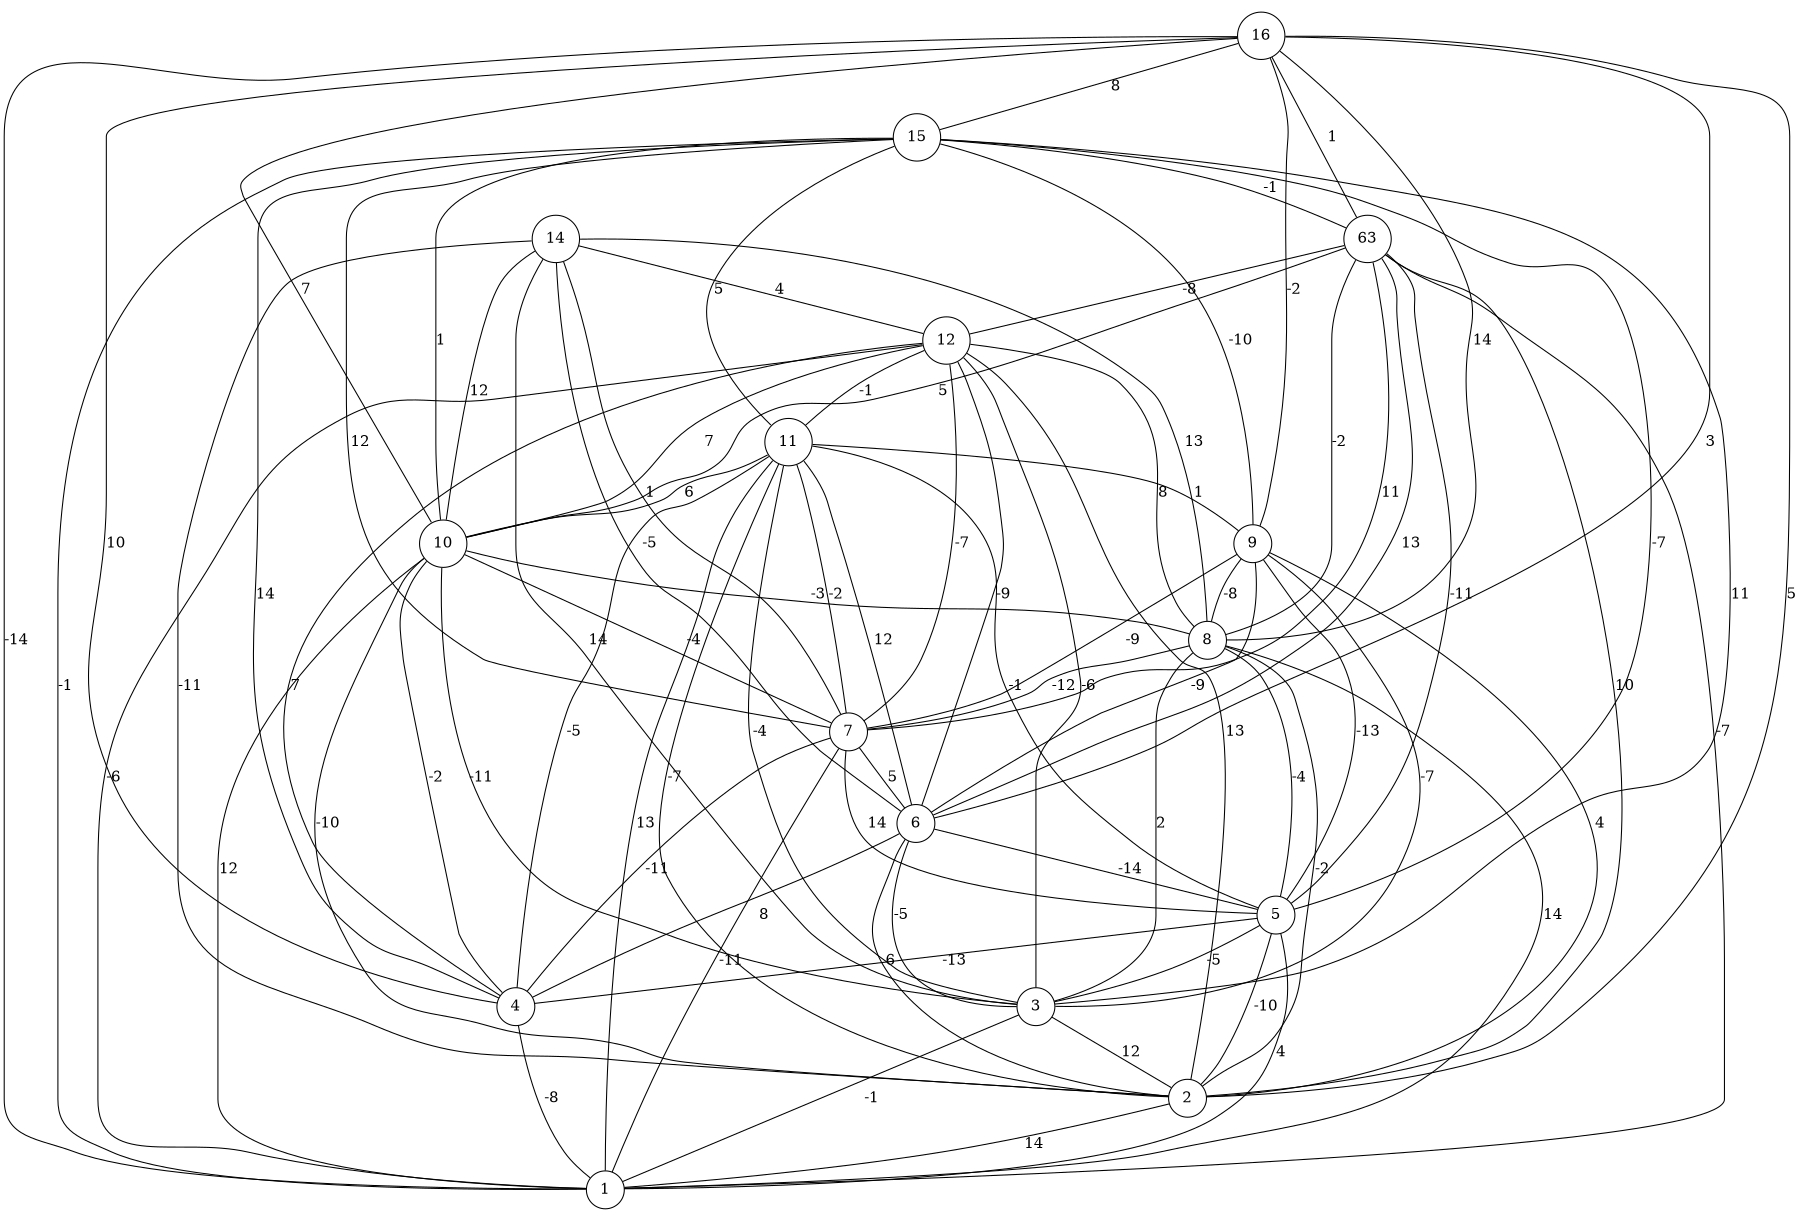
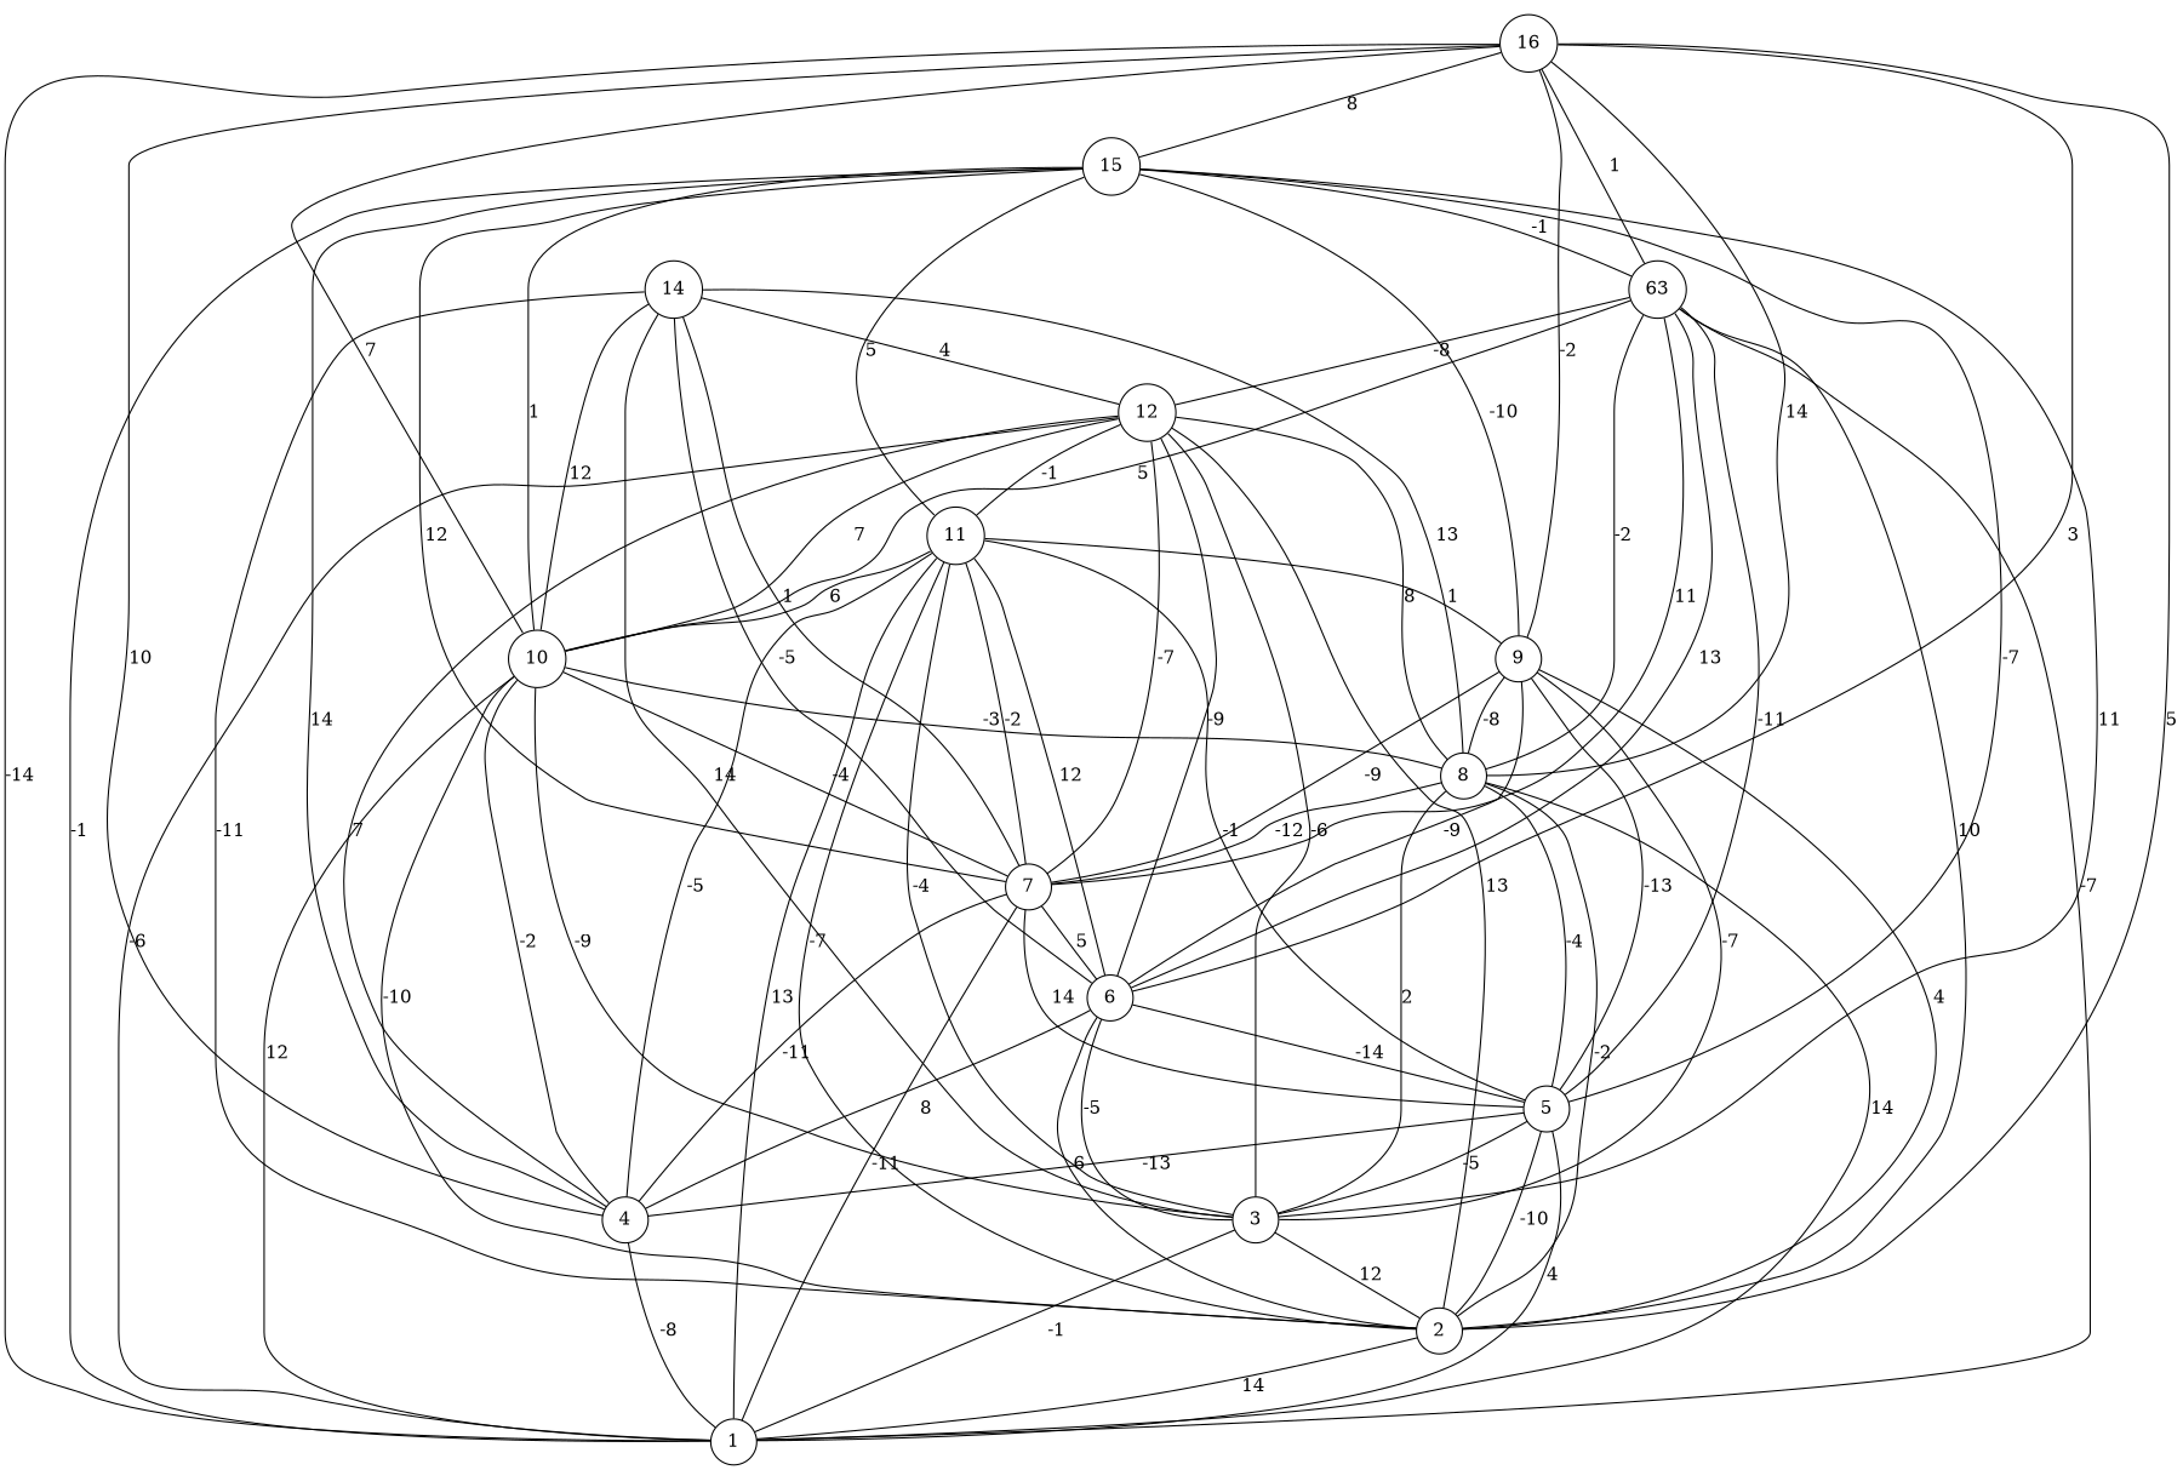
  graph {
    fontname="Helvetica,Arial,sans-serif"
    node [shape=circle]
    16
    1
    2
    4
    6
    8
    9
    10
    n9 [label=63]
    15
    3
    5
    7
    12
    11
    14
    16 -- 1 [label=-14]
    16 -- 2 [label=5]
    16 -- 4 [label=10]
    16 -- 6 [label=3]
    16 -- 8 [label=14]
    16 -- 9 [label=-2]
    16 -- 10 [label=7]
    16 -- n9 [label=1]
    16 -- 15 [label=8]
    2 -- 1 [label=14]
    4 -- 1 [label=-8]
    6 -- 2 [label=6]
    6 -- 4 [label=8]
    6 -- 3 [label=-5]
    6 -- 5 [label=-14]
    8 -- 1 [label=14]
    8 -- 2 [label=-2]
    8 -- 3 [label=2]
    8 -- 5 [label=-4]
    8 -- 7 [label=-12]
    9 -- 2 [label=4]
    9 -- 6 [label=-9]
    9 -- 8 [label=-8]
    9 -- 3 [label=-7]
    9 -- 5 [label=-13]
    9 -- 7 [label=-9]
    10 -- 1 [label=12]
    10 -- 2 [label=-10]
    10 -- 4 [label=-2]
    10 -- 8 [label=-3]
-   10 -- 3 [label=-11]
+   10 -- 3 [label=-9]
    10 -- 7 [label=-4]
    n9 -- 1 [label=-7]
    n9 -- 2 [label=10]
    n9 -- 6 [label=13]
    n9 -- 8 [label=-2]
    n9 -- 10 [label=5]
    n9 -- 5 [label=-11]
    n9 -- 7 [label=11]
    n9 -- 12 [label=-8]
    15 -- 1 [label=-1]
    15 -- 4 [label=14]
    15 -- 9 [label=-10]
    15 -- 10 [label=1]
    15 -- n9 [label=-1]
    15 -- 3 [label=11]
    15 -- 5 [label=-7]
    15 -- 7 [label=12]
    15 -- 11 [label=5]
    3 -- 1 [label=-1]
    3 -- 2 [label=12]
    5 -- 1 [label=4]
    5 -- 2 [label=-10]
    5 -- 4 [label=-13]
    5 -- 3 [label=-5]
    7 -- 1 [label=-11]
    7 -- 4 [label=-11]
    7 -- 6 [label=5]
    7 -- 5 [label=14]
    12 -- 1 [label=-6]
    12 -- 2 [label=13]
    12 -- 4 [label=7]
    12 -- 6 [label=-9]
    12 -- 8 [label=8]
    12 -- 10 [label=7]
    12 -- 3 [label=-6]
    12 -- 7 [label=-7]
    12 -- 11 [label=-1]
    11 -- 1 [label=13]
    11 -- 2 [label=-7]
    11 -- 4 [label=-5]
    11 -- 6 [label=12]
    11 -- 9 [label=1]
    11 -- 10 [label=6]
    11 -- 3 [label=-4]
    11 -- 5 [label=-1]
    11 -- 7 [label=-2]
    14 -- 2 [label=-11]
    14 -- 6 [label=-5]
    14 -- 8 [label=13]
    14 -- 10 [label=12]
    14 -- 3 [label=14]
    14 -- 7 [label=1]
    14 -- 12 [label=4]
  }
